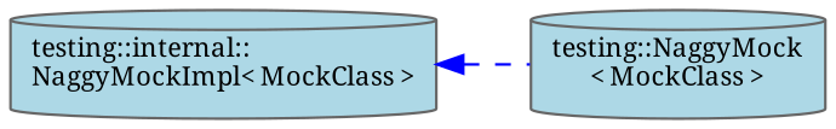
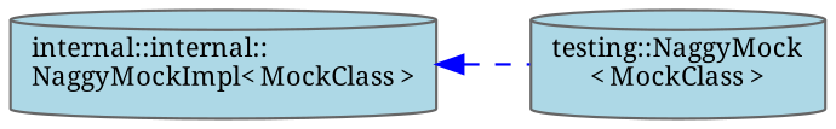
  digraph {
    rankdir=LR
    fontname="Noto Serif"
    node [color=grey40 fillcolor=lightblue fontname="Noto Serif" fontsize=10 shape=cylinder style=filled]
-   n1 [height=0.2 label="testing::internal::\lNaggyMockImpl\< MockClass \>" width=0.4]
+   n1 [height=0.2 label="internal::internal::\lNaggyMockImpl\< MockClass \>" width=0.4]
    n2 [height=0.2 label="testing::NaggyMock\l\< MockClass \>" width=0.4]
    n1 -> n2 [color=blue dir=back fontname="Noto Serif" fontsize=10 labelfontname=Helvetica labelfontsize=10 style=dashed]
  }
